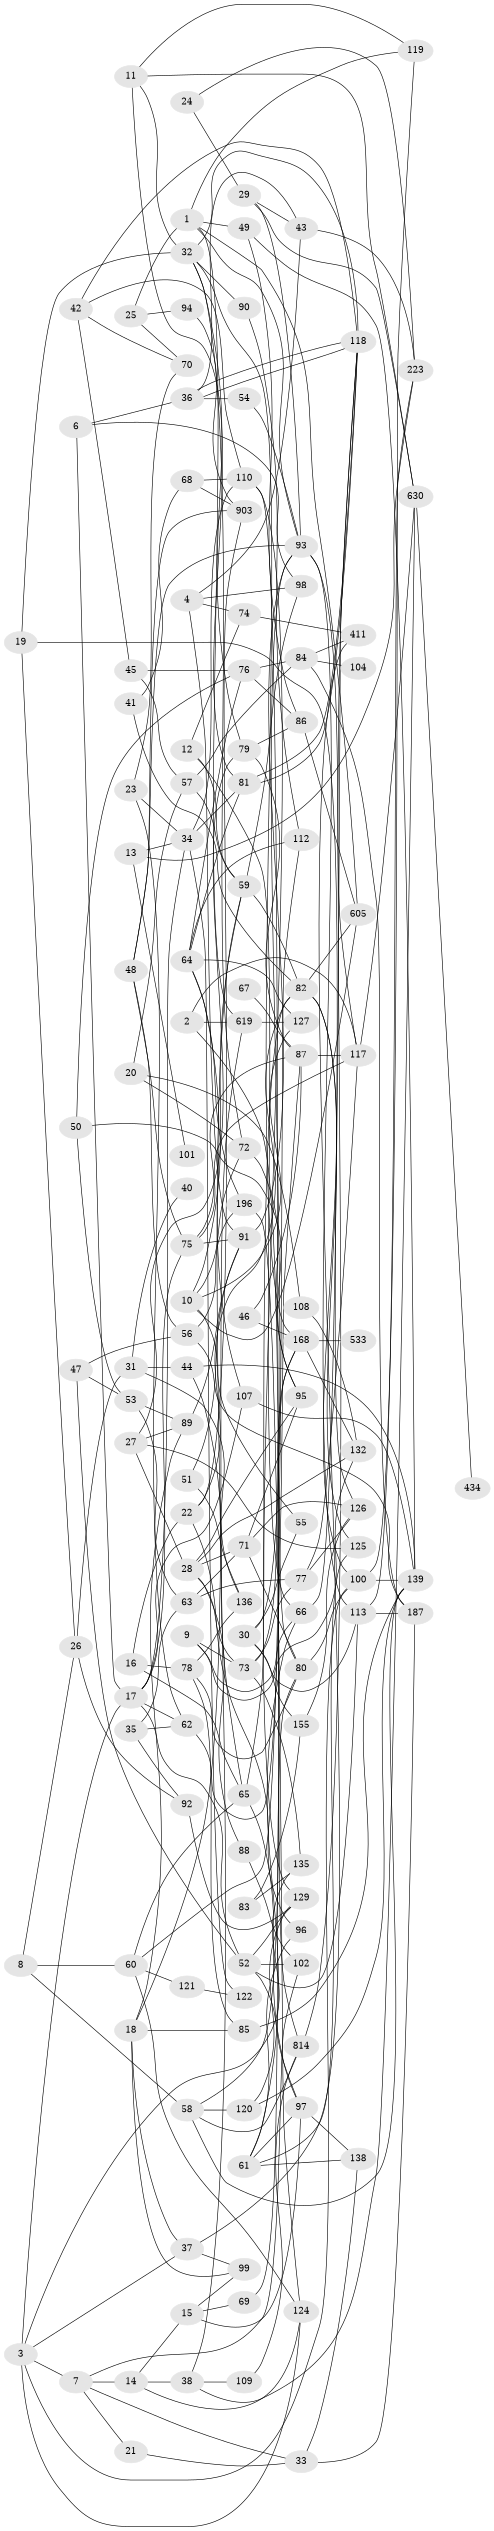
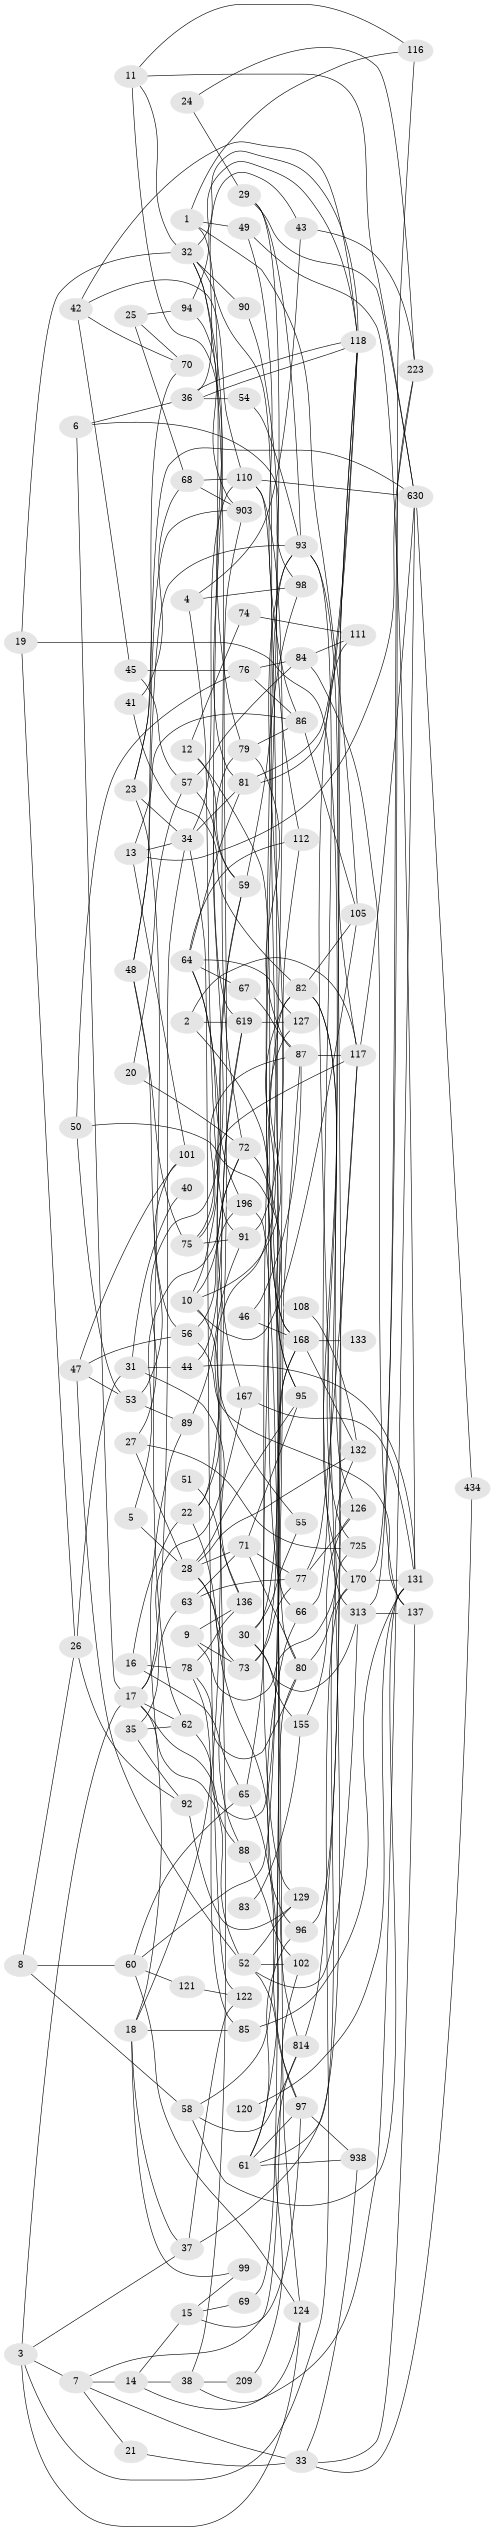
  graph {
    rankdir=LR
    node [color=gray90 style=filled]
    1
    49
    93
-   105 [label=605]
-   116 [label=119]
+   105
+   116
    n6 [label=619]
    86
-   131 [label=139]
+   131
    117
-   113
+   113 [label=313]
    127
    2
    n13 [label=814]
    118
    n15 [label=630]
    3
    7
    17
    37
-   100
+   100 [label=170]
    124
-   135
    14
    21
    33
    102
    34
    52
    62
    88
-   107
+   107 [label=167]
    122
-   111 [label=411]
+   111
    4
    43
    74
    91
    98
    n39 [label=223]
+   5
    28
    72
    73
    132
    71
    95
    6
    36
    54
    15
    38
    n52 [label=434]
-   137 [label=187]
-   138
+   137
+   138 [label=938]
    8
    26
    58
    60
    31
    92
    n61 [label=168]
    120
    65
    112
    121
    9
    136
    77
    10
    55
    59
    82
    11
    32
    81
    79
    90
    12
    66
    13
    101
    110
    69
    97
    99
-   109
+   109 [label=209]
    80
    16
    22
    78
    96
    n92 [label=903]
    85
    129
    87
    18
    89
    19
    126
    20
    57
    108
    84
-   125
+   125 [label=725]
    23
    70
    24
    29
    25
    68
    94
    40
    44
    27
    30
    n116 [label=155]
-   133 [label=533]
+   133
    35
    63
    67
    83
    41
    42
    45
    76
    46
    47
    53
    56
    n130 [label=196]
    48
    75
    50
    51
-   104
    61
    64
    1 -- 49
-   1 -- 93
    1 -- 105
    1 -- 116
    1 -- n6
    49 -- 86
    49 -- 131
    93 -- 117
    93 -- 113
    n6 -- 127
    86 -- 105
    117 -- n15
    113 -- n39
    113 -- 137
    2 -- n6
    2 -- 117
    2 -- n13
    n13 -- 118
    n15 -- n52
    3 -- 7
    3 -- 17
    3 -- 37
    3 -- 100
    3 -- 124
-   3 -- 135
    7 -- 14
    7 -- 21
    7 -- 33
    7 -- 102
    17 -- 34
    17 -- 52
    17 -- 62
-   17 -- 75
+   17 -- 88
    17 -- 107
-   37 -- 99
+   37 -- 122
    37 -- 111
    100 -- 116
    100 -- 131
    14 -- 124
    14 -- 15
    14 -- 38
    21 -- 33
+   33 -- n52
    33 -- 137
    33 -- 138
    34 -- 122
    34 -- 81
    34 -- 110
    52 -- 113
    52 -- 102
    52 -- 97
    52 -- 129
    62 -- 87
    88 -- 102
    107 -- 131
    4 -- 43
-   4 -- 74
    4 -- 91
    4 -- 98
    43 -- n39
    74 -- 111
    91 -- 93
+   5 -- 28
+   5 -- 72
    28 -- 88
    28 -- 73
    28 -- 132
    28 -- 71
    28 -- 95
    72 -- 95
-   73 -- 135
    73 -- n61
    73 -- 77
    71 -- 95
    71 -- 80
-   71 -- 126
+   71 -- 77
    6 -- 17
    6 -- 98
    6 -- 36
    36 -- 118
    36 -- 118
    36 -- 43
    36 -- 54
    54 -- 93
    15 -- 69
    15 -- 97
    15 -- 99
    38 -- n15
    38 -- 59
    38 -- 109
    8 -- 26
    8 -- 58
    8 -- 60
    26 -- 31
    26 -- 92
    58 -- 131
    58 -- n13
    58 -- n61
-   58 -- 120
    60 -- 124
    60 -- 65
    60 -- 112
    60 -- 121
    31 -- 136
    31 -- 40
    31 -- 44
    92 -- 129
    n61 -- 132
    n61 -- 133
    120 -- 131
-   120 -- 129
    65 -- 82
    65 -- 97
    121 -- 122
    9 -- 73
    9 -- 132
-   9 -- 66
+   9 -- 136
    77 -- 117
    77 -- 126
    10 -- 105
    10 -- 127
    10 -- 72
    10 -- 55
    10 -- 59
    59 -- 98
-   59 -- 82
    82 -- 105
    82 -- 100
    82 -- 125
    11 -- 116
    11 -- n15
    11 -- 32
    11 -- 81
    32 -- 118
    32 -- 72
    32 -- n61
    32 -- 79
    32 -- 90
    81 -- 118
    81 -- 118
    79 -- 86
    79 -- 87
    90 -- 112
    12 -- 74
    12 -- 59
    12 -- 66
    66 -- 118
+   13 -- 86
    13 -- 34
    13 -- n39
    13 -- 101
+   110 -- n15
    110 -- 80
    110 -- 129
    69 -- 80
    97 -- 138
    109 -- n13
    80 -- 100
    16 -- 65
    16 -- 22
    16 -- 78
    22 -- 82
    22 -- 96
    22 -- n92
    78 -- 136
    78 -- 80
    78 -- 85
+   96 -- 117
    85 -- 131
    87 -- 117
    18 -- n6
    18 -- 37
    18 -- 99
    18 -- 85
    18 -- 89
    89 -- 91
    19 -- 26
    19 -- 32
    19 -- 126
    20 -- 72
    20 -- 57
-   20 -- 108
    57 -- 59
    57 -- 84
    108 -- 132
    84 -- 111
    84 -- 137
-   84 -- 104
+   23 -- n15
    23 -- 34
    23 -- 62
    23 -- 70
    24 -- n39
    24 -- 29
    29 -- 93
    29 -- n15
-   29 -- 43
+   29 -- n61
    25 -- 70
-   25 -- 1
+   25 -- 68
    25 -- 94
    68 -- 110
    68 -- n92
+   94 -- 118
    94 -- n92
    44 -- 131
-   44 -- 65
+   44 -- n6
    27 -- 28
    27 -- 79
-   27 -- 89
    27 -- 125
    30 -- 93
    30 -- 113
    30 -- 55
    30 -- n116
    n116 -- 126
    35 -- 62
    35 -- 92
    35 -- 63
    63 -- 71
    63 -- 77
    67 -- 87
-   83 -- 135
    83 -- n116
    41 -- 82
    41 -- 68
    42 -- 118
    42 -- 110
    42 -- 70
    42 -- 45
    45 -- 57
    45 -- 76
    76 -- 86
    76 -- 84
    46 -- n61
    46 -- 87
    47 -- 52
+   47 -- 101
    47 -- 53
    47 -- 56
-   53 -- 63
+   53 -- 101
    53 -- 89
    56 -- 137
    56 -- n130
    n130 -- 124
    48 -- 93
    48 -- n92
    48 -- 56
    48 -- 75
    75 -- 117
    75 -- 91
    75 -- 87
    50 -- 95
    50 -- 76
    50 -- 53
-   51 -- 91
    51 -- 136
    61 -- 138
    61 -- 66
    61 -- 97
    61 -- 96
    61 -- 125
    64 -- 127
    64 -- 107
    64 -- 112
    64 -- 81
-   64 -- 76
+   64 -- 67
    64 -- n130
  }
